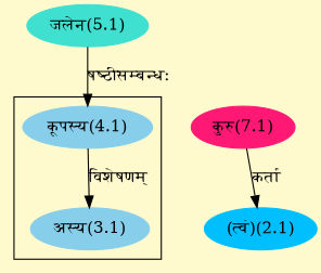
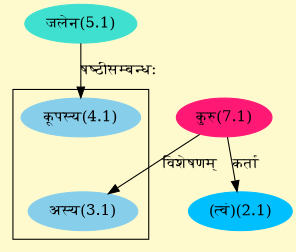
  digraph {
    bgcolor=lemonchiffon1
    compound=true
    rankdir=BT
    node [color="#87CEEB" style=filled]
    edge [dir=back]
    n1 [label="अस्य(3.1)"]
    n2 [label="कूपस्य(4.1)"]
    n3 [color="#40E0D0" label="जलेन(5.1)"]
    n4 [color="#FF1975" label="कुरु(7.1)"]
    n5 [color="#00BFFF" label="(त्वं)(2.1)"]
    subgraph cluster_1 {
      n1
      n2
    }
-   n1 -> n2 [label="विशेषणम्"]
+   n1 -> n4 [label="विशेषणम्"]
    n2 -> n3 [label="षष्ठीसम्बन्धः"]
    n5 -> n4 [label="कर्ता"]
  }
